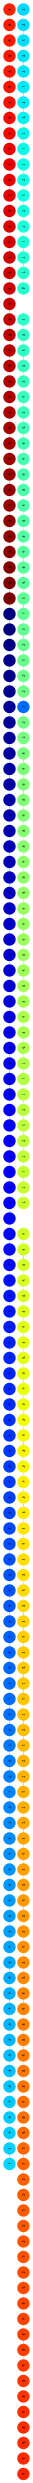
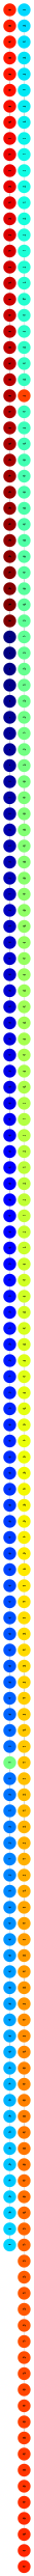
  graph {
    node [fillcolor="#0000ff" fixedsize=true penwidth=0 shape=circle style=filled]
    edge [color=gray40 style=solid]
    v1 [fillcolor="#00007f" width=2]
    v2 [fillcolor="#00007f" width=2]
    v3 [fillcolor="#000084" width=2]
    v4 [fillcolor="#000088" width=2]
    v5 [fillcolor="#00008d" width=2]
    v6 [fillcolor="#000091" width=2]
    v7 [fillcolor="#000096" width=2]
    v8 [fillcolor="#000096" width=2]
    v9 [fillcolor="#00009a" width=2]
    v10 [fillcolor="#00009f" width=2]
    v11 [fillcolor="#0000a3" width=2]
    v12 [fillcolor="#0000a8" width=2]
    v13 [fillcolor="#0000ac" width=2]
    v14 [fillcolor="#0000b1" width=2]
    v15 [fillcolor="#0000b1" width=2]
    v16 [fillcolor="#0000b6" width=2]
    v17 [fillcolor="#0000ba" width=2]
    v18 [fillcolor="#0000bf" width=2]
    v19 [fillcolor="#0000c3" width=2]
    v20 [fillcolor="#0000c8" width=2]
    v21 [fillcolor="#0000cc" width=2]
    v22 [fillcolor="#0000cc" width=2]
    v23 [fillcolor="#0000d1" width=2]
    v24 [fillcolor="#0000d5" width=2]
    v25 [fillcolor="#0000da" width=2]
    v26 [fillcolor="#0000de" width=2]
    v27 [fillcolor="#0000e3" width=2]
    v28 [fillcolor="#0000e8" width=2]
    v29 [fillcolor="#0000e8" width=2]
    v30 [fillcolor="#0000ec" width=2]
    v31 [fillcolor="#0000f1" width=2]
    v32 [fillcolor="#0000f5" width=2]
    v33 [fillcolor="#0000fa" width=2]
    v34 [fillcolor="#0000fe" width=2]
    v35 [width=2]
    v36 [width=2]
    v37 [width=2]
    v38 [width=2]
    v39 [width=2]
    v40 [fillcolor="#0004ff" width=2]
    v41 [fillcolor="#0008ff" width=2]
    v42 [fillcolor="#000cff" width=2]
    v43 [fillcolor="#000cff" width=2]
    v44 [fillcolor="#0010ff" width=2]
    v45 [fillcolor="#0014ff" width=2]
    v46 [fillcolor="#0018ff" width=2]
    v47 [fillcolor="#001cff" width=2]
    v48 [fillcolor="#0020ff" width=2]
    v49 [fillcolor="#0024ff" width=2]
    v50 [fillcolor="#0024ff" width=2]
    v51 [fillcolor="#0028ff" width=2]
    v52 [fillcolor="#002cff" width=2]
    v53 [fillcolor="#0030ff" width=2]
    v54 [fillcolor="#0034ff" width=2]
    v55 [fillcolor="#0038ff" width=2]
    v56 [fillcolor="#003cff" width=2]
    v57 [fillcolor="#003cff" width=2]
    v58 [fillcolor="#0040ff" width=2]
    v59 [fillcolor="#0044ff" width=2]
    v60 [fillcolor="#0048ff" width=2]
    v61 [fillcolor="#004cff" width=2]
    v62 [fillcolor="#0050ff" width=2]
    v63 [fillcolor="#0054ff" width=2]
    v64 [fillcolor="#0054ff" width=2]
    v65 [fillcolor="#0058ff" width=2]
    v66 [fillcolor="#005cff" width=2]
    v67 [fillcolor="#0060ff" width=2]
    v68 [fillcolor="#0064ff" width=2]
    v69 [fillcolor="#0068ff" width=2]
    v70 [fillcolor="#006cff" width=2]
-   v71 [fillcolor="#006cff" width=2]
+   v71 [fillcolor="#73ff83" width=2]
    v72 [fillcolor="#0070ff" width=2]
    v73 [fillcolor="#0074ff" width=2]
    v74 [fillcolor="#0078ff" width=2]
    v75 [fillcolor="#007cff" width=2]
    v76 [fillcolor="#0080ff" width=2]
    v77 [fillcolor="#0084ff" width=2]
    v78 [fillcolor="#0084ff" width=2]
    v79 [fillcolor="#0088ff" width=2]
    v80 [fillcolor="#008cff" width=2]
    v81 [fillcolor="#0090ff" width=2]
    v82 [fillcolor="#0094ff" width=2]
    v83 [fillcolor="#0098ff" width=2]
    v84 [fillcolor="#009cff" width=2]
    v85 [fillcolor="#009cff" width=2]
    v86 [fillcolor="#00a0ff" width=2]
    v87 [fillcolor="#00a4ff" width=2]
    v88 [fillcolor="#00a8ff" width=2]
    v89 [fillcolor="#00acff" width=2]
    v90 [fillcolor="#00b0ff" width=2]
    v91 [fillcolor="#00b4ff" width=2]
    v92 [fillcolor="#00b4ff" width=2]
    v93 [fillcolor="#00b8ff" width=2]
    v94 [fillcolor="#00bcff" width=2]
    v95 [fillcolor="#00c0ff" width=2]
    v96 [fillcolor="#00c4ff" width=2]
    v97 [fillcolor="#00c8ff" width=2]
    v98 [fillcolor="#00ccff" width=2]
    v99 [fillcolor="#00ccff" width=2]
    v100 [fillcolor="#00d0ff" width=2]
    v101 [fillcolor="#00d4ff" width=2]
    v102 [fillcolor="#00d8ff" width=2]
    v103 [fillcolor="#00dcfe" width=2]
    v104 [fillcolor="#00e0fa" width=2]
    v105 [fillcolor="#00e4f7" width=2]
    v106 [fillcolor="#00e4f7" width=2]
    v107 [fillcolor="#02e8f4" width=2]
    v108 [fillcolor="#05ecf1" width=2]
    v109 [fillcolor="#08f0ed" width=2]
    v110 [fillcolor="#0cf4ea" width=2]
    v111 [fillcolor="#0ff8e7" width=2]
    v112 [fillcolor="#12fce4" width=2]
    v113 [fillcolor="#12fce4" width=2]
    v114 [fillcolor="#15ffe1" width=2]
    v115 [fillcolor="#18ffdd" width=2]
    v116 [fillcolor="#1cffda" width=2]
    v117 [fillcolor="#1fffd7" width=2]
    v118 [fillcolor="#22ffd4" width=2]
    v119 [fillcolor="#25ffd0" width=2]
    n120 [fillcolor="#25ffd0" label=v920 width=2]
+   v121 [fillcolor="#29ffcd" width=2]
    v122 [fillcolor="#2cffca" width=2]
    v123 [fillcolor="#2fffc7" width=2]
    v124 [fillcolor="#32ffc3" width=2]
    v125 [fillcolor="#36ffc0" width=2]
-   v126 [fillcolor="#39ffbd" width=2]
+   v126 [fillcolor="#ff4200" width=2]
    v127 [fillcolor="#39ffbd" width=2]
    v128 [fillcolor="#3cffba" width=2]
    v129 [fillcolor="#3fffb7" width=2]
    v130 [fillcolor="#42ffb3" width=2]
    v131 [fillcolor="#46ffb0" width=2]
    v132 [fillcolor="#49ffad" width=2]
    v133 [fillcolor="#4cffaa" width=2]
    v134 [fillcolor="#4cffaa" width=2]
    v135 [fillcolor="#4fffa6" width=2]
    v136 [fillcolor="#53ffa3" width=2]
    v137 [fillcolor="#56ffa0" width=2]
    v138 [fillcolor="#59ff9d" width=2]
    v139 [fillcolor="#5cff9a" width=2]
    v140 [fillcolor="#5fff96" width=2]
    v141 [fillcolor="#5fff96" width=2]
    v142 [fillcolor="#63ff93" width=2]
    v143 [fillcolor="#66ff90" width=2]
    v144 [fillcolor="#69ff8d" width=2]
    v145 [fillcolor="#6cff89" width=2]
    v146 [fillcolor="#70ff86" width=2]
-   v147 [fillcolor="#006cff" width=2]
+   v147 [fillcolor="#73ff83" width=2]
    v148 [fillcolor="#73ff83" width=2]
    v149 [fillcolor="#76ff80" width=2]
    v150 [fillcolor="#79ff7d" width=2]
    v151 [fillcolor="#7cff79" width=2]
    v152 [fillcolor="#80ff76" width=2]
    v153 [fillcolor="#83ff73" width=2]
    v154 [fillcolor="#83ff73" width=2]
    v155 [fillcolor="#86ff70" width=2]
    v156 [fillcolor="#89ff6c" width=2]
    v157 [fillcolor="#8dff69" width=2]
    v158 [fillcolor="#90ff66" width=2]
    v159 [fillcolor="#93ff63" width=2]
    v160 [fillcolor="#96ff5f" width=2]
    v161 [fillcolor="#96ff5f" width=2]
    v162 [fillcolor="#9aff5c" width=2]
    v163 [fillcolor="#9dff59" width=2]
    v164 [fillcolor="#a0ff56" width=2]
    v165 [fillcolor="#a3ff53" width=2]
    v166 [fillcolor="#a6ff4f" width=2]
    v167 [fillcolor="#aaff4c" width=2]
    v168 [fillcolor="#aaff4c" width=2]
    v169 [fillcolor="#adff49" width=2]
    v170 [fillcolor="#b0ff46" width=2]
    v171 [fillcolor="#b3ff42" width=2]
    v172 [fillcolor="#b7ff3f" width=2]
    v173 [fillcolor="#baff3c" width=2]
    v174 [fillcolor="#bdff39" width=2]
    v175 [fillcolor="#bdff39" width=2]
    v176 [fillcolor="#c0ff36" width=2]
    v177 [fillcolor="#c3ff32" width=2]
    v178 [fillcolor="#c7ff2f" width=2]
    v179 [fillcolor="#caff2c" width=2]
+   v180 [fillcolor="#cdff29" width=2]
    v181 [fillcolor="#d0ff25" width=2]
    v182 [fillcolor="#d0ff25" width=2]
    v183 [fillcolor="#d4ff22" width=2]
    v184 [fillcolor="#d7ff1f" width=2]
    v185 [fillcolor="#daff1c" width=2]
    v186 [fillcolor="#ddff18" width=2]
    v187 [fillcolor="#e0ff15" width=2]
    v188 [fillcolor="#e4ff12" width=2]
    v189 [fillcolor="#e4ff12" width=2]
    v190 [fillcolor="#e7ff0f" width=2]
    v191 [fillcolor="#eaff0c" width=2]
    v192 [fillcolor="#edff08" width=2]
    v193 [fillcolor="#f1fc05" width=2]
    v194 [fillcolor="#f4f802" width=2]
    v195 [fillcolor="#f7f400" width=2]
    v196 [fillcolor="#f7f400" width=2]
    v197 [fillcolor="#faf000" width=2]
    v198 [fillcolor="#feed00" width=2]
    v199 [fillcolor="#ffe900" width=2]
    v200 [fillcolor="#ffe500" width=2]
    v201 [fillcolor="#ffe200" width=2]
    v202 [fillcolor="#ffde00" width=2]
    v203 [fillcolor="#ffde00" width=2]
    v204 [fillcolor="#ffda00" width=2]
    v205 [fillcolor="#ffd700" width=2]
    v206 [fillcolor="#ffd300" width=2]
    v207 [fillcolor="#ffcf00" width=2]
    v208 [fillcolor="#ffcb00" width=2]
    v209 [fillcolor="#ffc800" width=2]
    v210 [fillcolor="#ffc800" width=2]
    v211 [fillcolor="#ffc400" width=2]
    v212 [fillcolor="#ffc000" width=2]
    v213 [fillcolor="#ffbd00" width=2]
    v214 [fillcolor="#ffb900" width=2]
    v215 [fillcolor="#ffb500" width=2]
    v216 [fillcolor="#ffb100" width=2]
    v217 [fillcolor="#ffb100" width=2]
    v218 [fillcolor="#ffae00" width=2]
    v219 [fillcolor="#ffaa00" width=2]
    v220 [fillcolor="#ffa600" width=2]
    v221 [fillcolor="#ffa300" width=2]
    v222 [fillcolor="#ff9f00" width=2]
    v223 [fillcolor="#ff9b00" width=2]
    v224 [fillcolor="#ff9b00" width=2]
    v225 [fillcolor="#ff9800" width=2]
    v226 [fillcolor="#ff9400" width=2]
    v227 [fillcolor="#ff9000" width=2]
    v228 [fillcolor="#ff8c00" width=2]
    v229 [fillcolor="#ff8900" width=2]
    v230 [fillcolor="#ff8500" width=2]
    v231 [fillcolor="#ff8500" width=2]
    v232 [fillcolor="#ff8100" width=2]
    v233 [fillcolor="#ff7e00" width=2]
    v234 [fillcolor="#ff7a00" width=2]
    v235 [fillcolor="#ff7600" width=2]
    v236 [fillcolor="#ff7300" width=2]
    v237 [fillcolor="#ff6f00" width=2]
    v238 [fillcolor="#ff6f00" width=2]
    v239 [fillcolor="#ff6b00" width=2]
    v240 [fillcolor="#ff6700" width=2]
    v241 [fillcolor="#ff6400" width=2]
    v242 [fillcolor="#ff6000" width=2]
    v243 [fillcolor="#ff5c00" width=2]
    v244 [fillcolor="#ff5900" width=2]
    v245 [fillcolor="#ff5900" width=2]
    v246 [fillcolor="#ff5500" width=2]
    v247 [fillcolor="#ff5100" width=2]
    v248 [fillcolor="#ff4d00" width=2]
    v249 [fillcolor="#ff4a00" width=2]
    v250 [fillcolor="#ff4600" width=2]
    v251 [fillcolor="#ff4200" width=2]
    v252 [fillcolor="#ff4200" width=2]
    v253 [fillcolor="#ff3f00" width=2]
    v254 [fillcolor="#ff3b00" width=2]
    v255 [fillcolor="#ff3700" width=2]
    v256 [fillcolor="#ff3400" width=2]
    v257 [fillcolor="#ff3000" width=2]
    v258 [fillcolor="#ff2c00" width=2]
    v259 [fillcolor="#ff2c00" width=2]
    v260 [fillcolor="#ff2800" width=2]
    v261 [fillcolor="#ff2500" width=2]
    v262 [fillcolor="#ff2100" width=2]
    v263 [fillcolor="#ff1d00" width=2]
    v264 [fillcolor="#ff1a00" width=2]
    v265 [fillcolor="#ff1600" width=2]
    v266 [fillcolor="#ff1600" width=2]
    v267 [fillcolor="#fe1200" width=2]
    v268 [fillcolor="#fa0f00" width=2]
    v269 [fillcolor="#f50b00" width=2]
    v270 [fillcolor="#f10700" width=2]
    v271 [fillcolor="#ec0300" width=2]
    v272 [fillcolor="#e80000" width=2]
    v273 [fillcolor="#e80000" width=2]
    v274 [fillcolor="#e30000" width=2]
    v275 [fillcolor="#de0000" width=2]
    v276 [fillcolor="#da0000" width=2]
    v277 [fillcolor="#d50000" width=2]
    v278 [fillcolor="#d10000" width=2]
    v279 [fillcolor="#cc0000" width=2]
    v280 [fillcolor="#cc0000" width=2]
    v281 [fillcolor="#c80000" width=2]
    v282 [fillcolor="#c30000" width=2]
    v283 [fillcolor="#bf0000" width=2]
    v284 [fillcolor="#ba0000" width=2]
    v285 [fillcolor="#b60000" width=2]
    v286 [fillcolor="#b10000" width=2]
    v287 [fillcolor="#b10000" width=2]
    v288 [fillcolor="#ac0000" width=2]
    v289 [fillcolor="#a80000" width=2]
    v290 [fillcolor="#a30000" width=2]
    v291 [fillcolor="#9f0000" width=2]
    v292 [fillcolor="#9a0000" width=2]
    v293 [fillcolor="#960000" width=2]
    v294 [fillcolor="#960000" width=2]
    v295 [fillcolor="#910000" width=2]
    v296 [fillcolor="#8d0000" width=2]
    v297 [fillcolor="#880000" width=2]
    v298 [fillcolor="#840000" width=2]
    v299 [fillcolor="#7f0000" width=2]
    v300 [fillcolor="#7f0000" width=2]
    v1 -- v2 [color=black style=bold]
    v2 -- v3
    v3 -- v4 [color=black]
    v4 -- v5 [color=black style=bold]
    v5 -- v6 [style=bold]
    v6 -- v7 [color=black]
    v7 -- v8 [color=black style=bold]
    v8 -- v9
    v9 -- v10 [color=black style=bold]
    v10 -- v11 [color=black]
    v11 -- v12 [color=black style=bold]
    v12 -- v13 [color=black]
    v13 -- v14 [color=black style=bold]
    v14 -- v15
    v15 -- v16
    v16 -- v17 [color=black style=bold]
    v17 -- v18 [color=black style=bold]
    v18 -- v19 [color=black style=bold]
    v19 -- v20 [style=bold]
    v20 -- v21 [color=black style=bold]
    v21 -- v22 [style=bold]
    v22 -- v23 [style=bold]
    v23 -- v24 [color=black style=bold]
    v24 -- v25
    v25 -- v26
    v26 -- v27 [style=bold]
    v27 -- v28 [color=black]
    v28 -- v29 [color=black]
    v29 -- v30 [color=black style=bold]
    v30 -- v31 [color=black style=bold]
    v31 -- v32 [color=black style=bold]
    v32 -- v33
    v33 -- v34 [color=black style=bold]
    v34 -- v35
    v35 -- v36 [color=black style=bold]
    v36 -- v37 [color=black style=bold]
    v37 -- v38
    v38 -- v39 [style=bold]
    v39 -- v40 [color=black style=bold]
    v40 -- v41 [style=bold]
    v41 -- v42 [color=black style=bold]
    v42 -- v43
    v43 -- v44
    v44 -- v45 [color=black]
    v45 -- v46 [style=bold]
    v46 -- v47 [color=black]
    v47 -- v48 [style=bold]
    v48 -- v49 [style=bold]
    v49 -- v50 [color=black]
    v50 -- v51 [style=bold]
    v51 -- v52
    v52 -- v53 [color=black]
    v53 -- v54 [style=bold]
    v54 -- v55 [style=bold]
    v55 -- v56 [color=black]
    v56 -- v57
    v57 -- v58
    v58 -- v59
    v59 -- v60
    v60 -- v61
    v61 -- v62 [style=bold]
    v62 -- v63 [color=black]
    v63 -- v64
    v64 -- v65 [color=black style=bold]
    v65 -- v66 [color=black style=bold]
    v66 -- v67 [color=black]
    v67 -- v68 [color=black style=bold]
    v68 -- v69 [style=bold]
    v69 -- v70 [color=black]
    v70 -- v71 [color=black]
    v71 -- v72 [color=black style=bold]
    v72 -- v73 [color=black style=bold]
    v73 -- v74 [style=bold]
    v74 -- v75 [color=black style=bold]
    v75 -- v76 [color=black style=bold]
    v76 -- v77 [color=black]
    v77 -- v78 [style=bold]
    v78 -- v79 [style=bold]
    v79 -- v80 [style=bold]
    v80 -- v81 [style=bold]
    v81 -- v82 [style=bold]
    v82 -- v83 [color=black]
    v83 -- v84
    v84 -- v85 [color=black]
    v85 -- v86 [style=bold]
    v86 -- v87 [color=black]
    v87 -- v88
    v88 -- v89 [color=black style=bold]
    v89 -- v90 [style=bold]
    v90 -- v91 [color=black style=bold]
    v91 -- v92 [color=black]
    v92 -- v93 [style=bold]
    v93 -- v94 [style=bold]
    v94 -- v95 [style=bold]
    v95 -- v96 [color=black]
    v96 -- v97 [color=black]
    v97 -- v98 [style=bold]
    v98 -- v99 [style=bold]
    v99 -- v100
    v100 -- v101 [color=black style=bold]
    v102 -- v103
    v103 -- v104 [style=bold]
    v104 -- v105
    v105 -- v106 [color=black style=bold]
    v106 -- v107 [style=bold]
    v107 -- v108 [color=black style=bold]
    v108 -- v109 [color=black style=bold]
    v109 -- v110 [style=bold]
    v110 -- v111 [color=black]
    v111 -- v112
    v112 -- v113 [style=bold]
    v113 -- v114
    v114 -- v115 [color=black]
    v115 -- v116 [color=black]
    v116 -- v117
    v117 -- v118 [color=black style=bold]
    v118 -- v119 [color=black style=bold]
    v119 -- n120 [color=black]
+   n120 -- v121
+   v121 -- v122 [color=black]
    v122 -- v123
    v123 -- v124 [style=bold]
    v124 -- v125 [color=black style=bold]
    v125 -- v126 [style=bold]
    v126 -- v127
    v127 -- v128 [style=bold]
    v128 -- v129 [style=bold]
    v129 -- v130 [style=bold]
    v130 -- v131 [color=black]
    v131 -- v132
    v132 -- v133
    v133 -- v134
    v134 -- v135 [color=black]
    v135 -- v136 [style=bold]
    v136 -- v137
    v137 -- v138 [color=black style=bold]
    v138 -- v139
    v139 -- v140 [color=black]
    v140 -- v141 [color=black style=bold]
    v141 -- v142 [color=black]
    v142 -- v143 [color=black style=bold]
    v143 -- v144 [style=bold]
    v144 -- v145 [color=black]
    v145 -- v146 [style=bold]
    v146 -- v147 [style=bold]
    v147 -- v148 [style=bold]
    v148 -- v149
    v149 -- v150
    v150 -- v151 [color=black style=bold]
    v151 -- v152 [style=bold]
    v152 -- v153 [color=black style=bold]
    v153 -- v154 [style=bold]
    v154 -- v155 [color=black]
    v155 -- v156 [color=black]
    v156 -- v157 [color=black]
    v157 -- v158 [color=black]
    v158 -- v159
    v159 -- v160 [style=bold]
    v160 -- v161 [style=bold]
    v161 -- v162 [style=bold]
    v162 -- v163
    v163 -- v164 [style=bold]
    v164 -- v165 [color=black]
    v165 -- v166
    v166 -- v167
    v167 -- v168
    v168 -- v169 [color=black]
    v169 -- v170 [color=black]
    v170 -- v171 [color=black]
    v171 -- v172
    v172 -- v173 [color=black]
    v173 -- v174 [color=black]
    v174 -- v175 [style=bold]
    v175 -- v176 [color=black]
    v176 -- v177
    v177 -- v178 [color=black]
    v178 -- v179
+   v179 -- v180
+   v180 -- v181 [style=bold]
    v181 -- v182
    v182 -- v183 [color=black style=bold]
    v183 -- v184
    v184 -- v185 [color=black]
    v185 -- v186
    v186 -- v187 [style=bold]
    v187 -- v188 [color=black]
    v188 -- v189 [style=bold]
    v189 -- v190
    v190 -- v191 [style=bold]
    v191 -- v192 [color=black]
    v192 -- v193 [color=black]
    v193 -- v194 [color=black]
    v194 -- v195 [color=black style=bold]
    v195 -- v196
    v196 -- v197 [color=black]
    v197 -- v198 [color=black]
    v198 -- v199 [color=black style=bold]
    v199 -- v200 [style=bold]
    v200 -- v201 [color=black]
    v201 -- v202
    v202 -- v203
    v203 -- v204 [style=bold]
    v204 -- v205
    v205 -- v206 [color=black style=bold]
    v206 -- v207 [color=black style=bold]
    v207 -- v208 [color=black]
    v208 -- v209 [color=black]
    v209 -- v210 [color=black style=bold]
    v210 -- v211 [color=black style=bold]
    v211 -- v212
    v212 -- v213 [color=black style=bold]
    v213 -- v214 [color=black style=bold]
    v214 -- v215 [color=black style=bold]
    v215 -- v216
    v216 -- v217 [color=black style=bold]
    v217 -- v218 [color=black]
    v218 -- v219
    v219 -- v220 [color=black style=bold]
    v220 -- v221 [style=bold]
    v221 -- v222 [style=bold]
    v222 -- v223 [color=black]
    v223 -- v224
    v224 -- v225 [color=black style=bold]
    v225 -- v226
    v226 -- v227 [color=black]
    v227 -- v228 [color=black]
    v228 -- v229 [style=bold]
    v229 -- v230 [color=black]
    v230 -- v231 [color=black style=bold]
    v231 -- v232
    v232 -- v233 [style=bold]
    v233 -- v234 [color=black style=bold]
    v234 -- v235 [color=black]
    v235 -- v236
    v236 -- v237
    v237 -- v238 [style=bold]
    v238 -- v239
    v239 -- v240 [style=bold]
    v240 -- v241 [color=black style=bold]
    v241 -- v242 [style=bold]
    v242 -- v243
    v243 -- v244
    v244 -- v245
    v245 -- v246 [style=bold]
    v246 -- v247 [style=bold]
    v247 -- v248 [style=bold]
    v248 -- v249 [color=black]
    v249 -- v250 [style=bold]
    v250 -- v251
    v251 -- v252 [color=black]
    v252 -- v253 [color=black style=bold]
    v253 -- v254 [color=black]
    v254 -- v255
    v255 -- v256
    v256 -- v257
    v257 -- v258 [color=black]
    v258 -- v259 [style=bold]
    v259 -- v260
    v260 -- v261 [color=black]
    v262 -- v263 [color=black]
    v263 -- v264
    v264 -- v265 [style=bold]
    v265 -- v266
    v266 -- v267 [color=black style=bold]
    v267 -- v268
    v268 -- v269 [color=black style=bold]
    v269 -- v270 [style=bold]
    v270 -- v271
    v271 -- v272
    v272 -- v273
    v273 -- v274 [color=black style=bold]
    v274 -- v275
    v275 -- v276 [style=bold]
    v276 -- v277 [style=bold]
    v277 -- v278 [color=black]
    v278 -- v279 [color=black]
    v279 -- v280 [color=black]
    v280 -- v281 [color=black]
    v281 -- v282 [color=black style=bold]
    v282 -- v283 [style=bold]
    v283 -- v284
    v284 -- v285 [color=black style=bold]
    v285 -- v286
    v286 -- v287 [style=bold]
    v287 -- v288
    v288 -- v289 [style=bold]
    v289 -- v290 [color=black style=bold]
    v290 -- v291 [color=black]
    v291 -- v292
    v292 -- v293 [color=black style=bold]
    v293 -- v294 [color=black]
    v294 -- v295 [color=black]
    v295 -- v296 [color=black]
    v296 -- v297 [color=black]
    v297 -- v298
    v298 -- v299 [color=black]
    v299 -- v300 [color=black style=bold]
    v300 -- v1 [color=black]
  }
